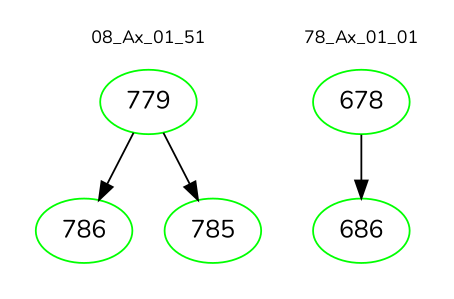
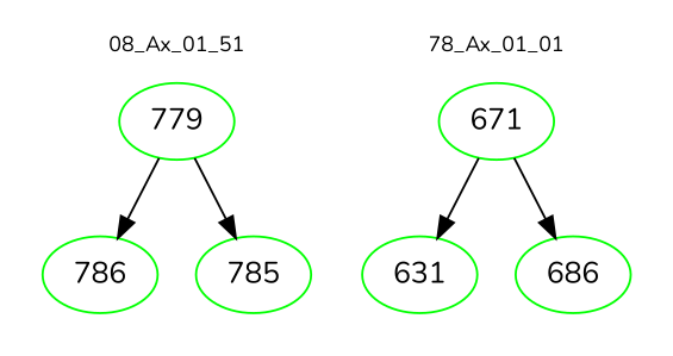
  digraph {
    fontname=Nunito
    node [color=green fontname=Nunito]
    edge [color=black fontname=Nunito]
    n1 [label=779]
    n2 [label=786]
    n3 [label=785]
-   n4 [label=678]
+   n4 [label=671]
+   n5 [label=631]
    n6 [label=686]
    subgraph cluster_1 {
      color=white
      fontsize=10
      label="08_Ax_01_51"
      n1
      n2
      n3
    }
    subgraph cluster_2 {
      color=white
      fontsize=10
      label="78_Ax_01_01"
      n4
+     n5
      n6
    }
    n1 -> n2
    n1 -> n3
+   n4 -> n5
    n4 -> n6
  }
